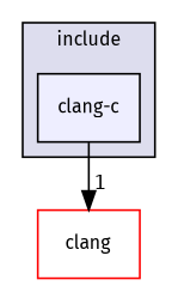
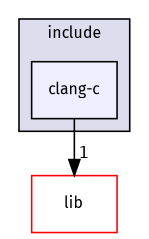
  digraph {
    compound=true
    fontname="Fira Sans"
    node [fontname="Fira Sans" fontsize=10 shape=box]
    n1 [fillcolor="#eeeeff" label="clang-c" pencolor=black style=filled]
-   n2 [color=red label=clang]
+   n2 [color=red label=lib]
    subgraph cluster_1 {
      bgcolor="#ddddee"
      fontsize=10
      label=include
      pencolor=black
      n1
    }
    n1 -> n2 [headlabel=1 labeldistance=1.5 labelfontname=Helvetica labelfontsize=10 fontname="Fira Sans"]
  }
